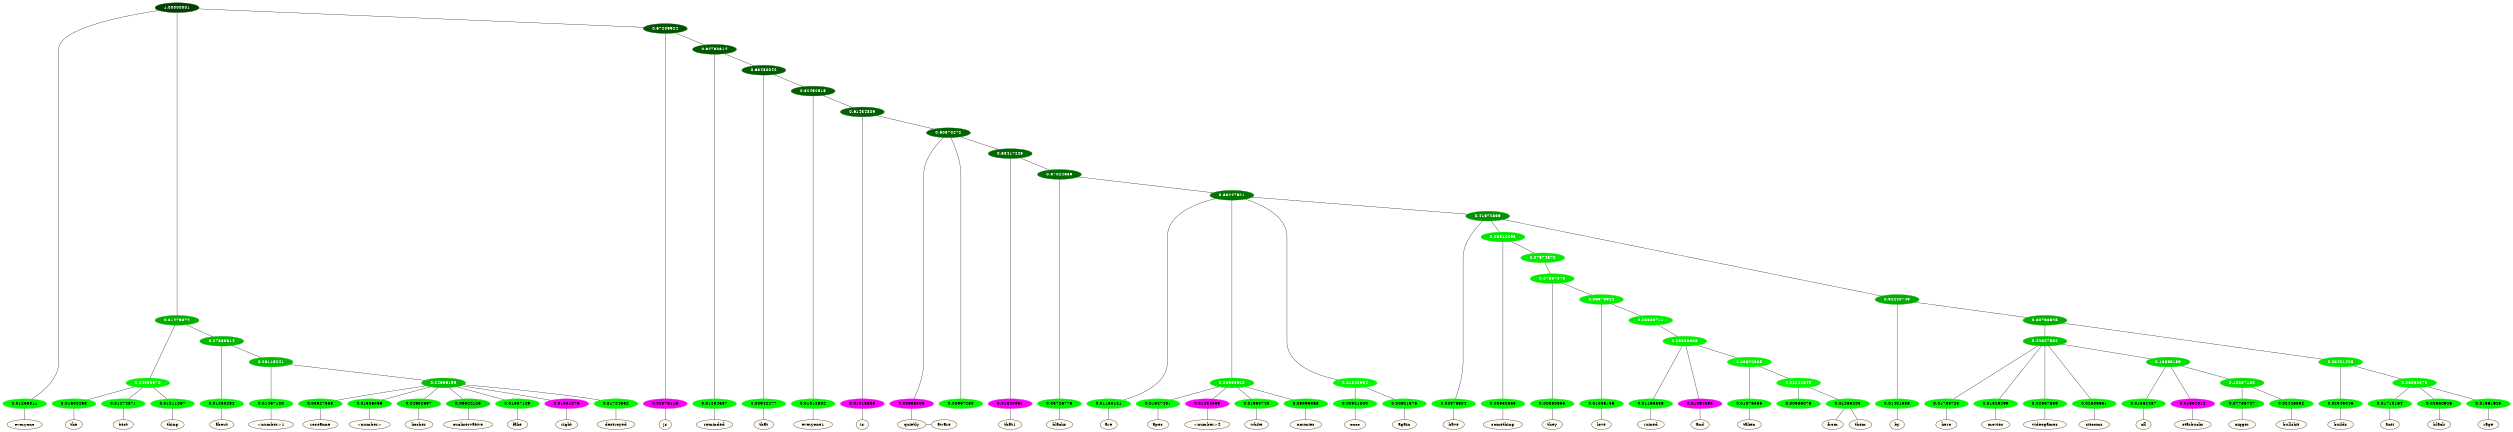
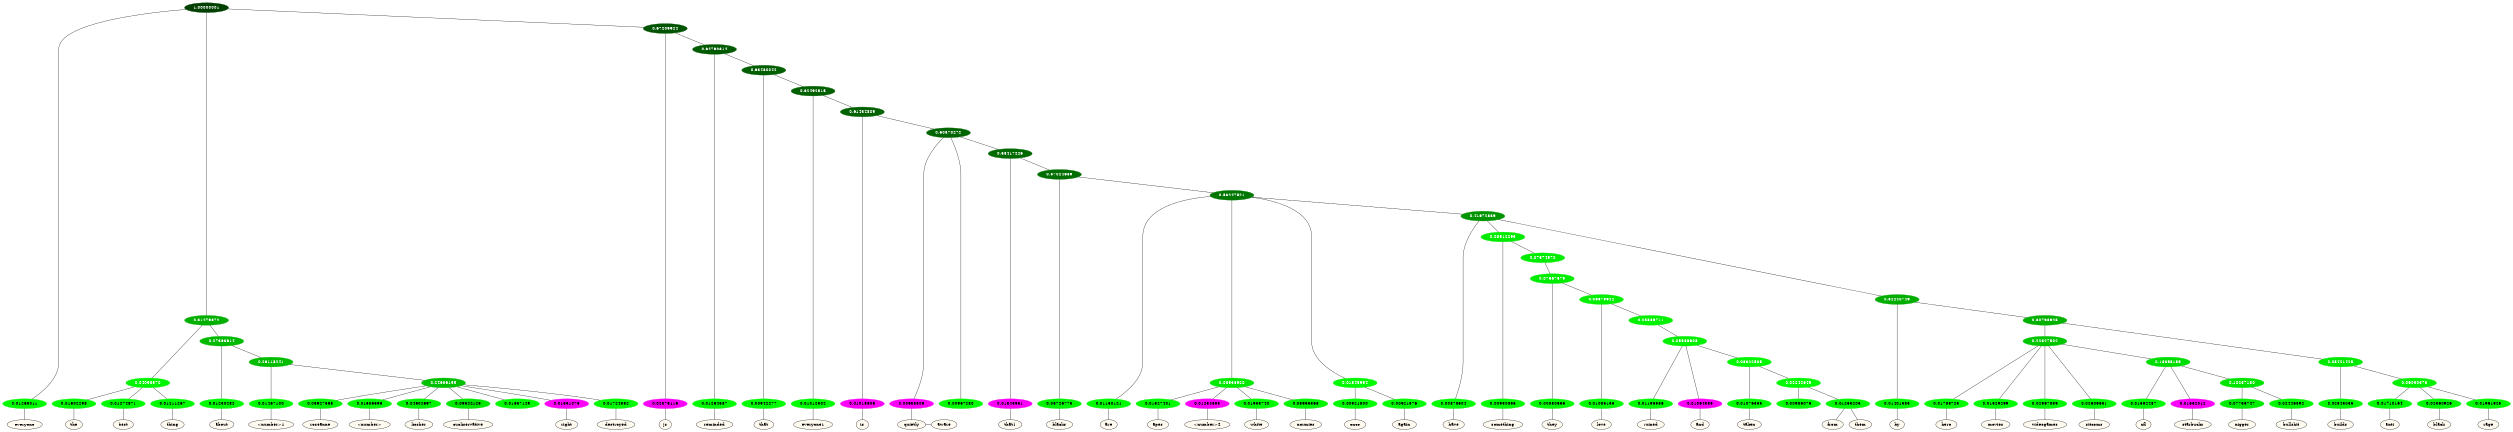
  graph {
    node [color=black format=png nodesep=0.001 ordering=out overlap_scaling=0.01 ranksep=0.001 style=filled]
    n1 [fillcolor=floralwhite height=0.15 label=the style="filled,solid" width=0.15]
    n2 [fillcolor=floralwhite height=0.15 label=best style="filled,solid" width=0.15]
    n3 [fillcolor=floralwhite height=0.15 label=thing style="filled,solid" width=0.15]
    n4 [fillcolor=floralwhite height=0.15 label=about style="filled,solid" width=0.15]
    n5 [fillcolor=floralwhite height=0.15 label=roseanne style="filled,solid" width=0.15]
    n6 [fillcolor=floralwhite height=0.15 label="\<number\>" style="filled,solid" width=0.15]
    n7 [fillcolor=floralwhite height=0.15 label=kosher style="filled,solid" width=0.15]
    n8 [fillcolor=floralwhite height=0.15 label=cuckservative style="filled,solid" width=0.15]
-   n9 [fillcolor=floralwhite height=0.15 label=fake style="filled,solid" width=0.15]
    n10 [fillcolor=floralwhite height=0.15 label=right style="filled,solid" width=0.15]
    n11 [fillcolor=floralwhite height=0.15 label=destroyed style="filled,solid" width=0.15]
    n12 [fillcolor=floralwhite height=0.15 label="\<number\>1" style="filled,solid" width=0.15]
    n13 [fillcolor=floralwhite height=0.15 label=everyone style="filled,solid" width=0.15]
    n14 [fillcolor=floralwhite height=0.15 label=js style="filled,solid" width=0.15]
    n15 [fillcolor=floralwhite height=0.15 label=reminded style="filled,solid" width=0.15]
    n16 [fillcolor=floralwhite height=0.15 label=that style="filled,solid" width=0.15]
    n17 [fillcolor=floralwhite height=0.15 label=everyone1 style="filled,solid" width=0.15]
    n18 [fillcolor=floralwhite height=0.15 label=is style="filled,solid" width=0.15]
    n19 [fillcolor=floralwhite height=0.15 label=quietly style="filled,solid" width=0.15]
    n20 [fillcolor=floralwhite height=0.15 label=aware style="filled,solid" width=0.15]
    n21 [fillcolor=floralwhite height=0.15 label=that1 style="filled,solid" width=0.15]
    n22 [fillcolor=floralwhite height=0.15 label=blacks style="filled,solid" width=0.15]
    n23 [fillcolor=floralwhite height=0.15 label=are style="filled,solid" width=0.15]
    n24 [fillcolor=floralwhite height=0.15 label=apes style="filled,solid" width=0.15]
    n25 [fillcolor=floralwhite height=0.15 label="\<number\>2" style="filled,solid" width=0.15]
    n26 [fillcolor=floralwhite height=0.15 label=white style="filled,solid" width=0.15]
    n27 [fillcolor=floralwhite height=0.15 label=normies style="filled,solid" width=0.15]
    n28 [fillcolor=floralwhite height=0.15 label=once style="filled,solid" width=0.15]
    n29 [fillcolor=floralwhite height=0.15 label=again style="filled,solid" width=0.15]
    n30 [fillcolor=floralwhite height=0.15 label=have style="filled,solid" width=0.15]
    n31 [fillcolor=floralwhite height=0.15 label=something style="filled,solid" width=0.15]
    n32 [fillcolor=floralwhite height=0.15 label=they style="filled,solid" width=0.15]
    n33 [fillcolor=floralwhite height=0.15 label=love style="filled,solid" width=0.15]
    n34 [fillcolor=floralwhite height=0.15 label=ruined style="filled,solid" width=0.15]
    n35 [fillcolor=floralwhite height=0.15 label=and style="filled,solid" width=0.15]
    n36 [fillcolor=floralwhite height=0.15 label=taken style="filled,solid" width=0.15]
    n37 [fillcolor=floralwhite height=0.15 label=from style="filled,solid" width=0.15]
    n38 [fillcolor=floralwhite height=0.15 label=them style="filled,solid" width=0.15]
    n39 [fillcolor=floralwhite height=0.15 label=by style="filled,solid" width=0.15]
    n40 [fillcolor=floralwhite height=0.15 label=nigger style="filled,solid" width=0.15]
    n41 [fillcolor=floralwhite height=0.15 label=bullshit style="filled,solid" width=0.15]
    n42 [fillcolor=floralwhite height=0.15 label=nfl style="filled,solid" width=0.15]
    n43 [fillcolor=floralwhite height=0.15 label=starbucks style="filled,solid" width=0.15]
    n44 [fillcolor=floralwhite height=0.15 label=hero style="filled,solid" width=0.15]
    n45 [fillcolor=floralwhite height=0.15 label=movies style="filled,solid" width=0.15]
    n46 [fillcolor=floralwhite height=0.15 label=videogames style="filled,solid" width=0.15]
    n47 [fillcolor=floralwhite height=0.15 label=sitcoms style="filled,solid" width=0.15]
    n48 [fillcolor=floralwhite height=0.15 label=anti style="filled,solid" width=0.15]
    n49 [fillcolor=floralwhite height=0.15 label=black style="filled,solid" width=0.15]
    n50 [fillcolor=floralwhite height=0.15 label=rage style="filled,solid" width=0.15]
    n51 [fillcolor=floralwhite height=0.15 label=builds style="filled,solid" width=0.15]
    n52 [color="0.334 1.000 0.984" fontcolor=black height=0.15 label=0.01602298 width=0.15]
    n53 [color="0.334 1.000 0.987" fontcolor=black height=0.15 label=0.01274871 width=0.15]
    n54 [color="0.334 1.000 0.988" fontcolor=black height=0.15 label=0.01211267 width=0.15]
    n55 [color="0.334 1.000 0.988" fontcolor=black height=0.15 label=0.01230282 width=0.15]
    n56 [color="0.334 1.000 0.961" fontcolor=black height=0.15 label=0.03927568 width=0.15]
    n57 [color="0.334 1.000 0.984" fontcolor=black height=0.15 label=0.01586596 width=0.15]
    n58 [color="0.334 1.000 0.953" fontcolor=black height=0.15 label=0.04602697 width=0.15]
    n59 [color="0.334 1.000 0.905" fontcolor=black height=0.15 label=0.09522125 width=0.15]
    n60 [color="0.334 1.000 0.984" fontcolor=black height=0.15 label=0.01637129 width=0.15]
    n61 [color="0.835 1.000 0.985" fontcolor=black height=0.15 label=0.01531075 width=0.15]
    n62 [color="0.334 1.000 0.983" fontcolor=black height=0.15 label=0.01724332 width=0.15]
    n63 [color="0.334 1.000 0.985" fontcolor=black height=0.15 label=0.01467100 width=0.15]
    n64 [color="0.334 1.000 0.987" fontcolor=black height=0.15 label=0.01263011 width=0.15]
    n65 [color="0.835 1.000 0.976" fontcolor=black height=0.15 label=0.02375116 width=0.15]
    n66 [color="0.334 1.000 0.987" fontcolor=black height=0.15 label=0.01264587 width=0.15]
    n67 [color="0.334 1.000 0.991" fontcolor=black height=0.15 label=0.00942277 width=0.15]
    n68 [color="0.334 1.000 0.990" fontcolor=black height=0.15 label=0.01012302 width=0.15]
    n69 [color="0.835 1.000 0.990" fontcolor=black height=0.15 label=0.01018606 width=0.15]
    n70 [color="0.835 1.000 0.991" fontcolor=black height=0.15 label=0.00938306 width=0.15]
    n71 [color="0.334 1.000 0.990" fontcolor=black height=0.15 label=0.00967280 width=0.15]
    n72 [color="0.835 1.000 0.987" fontcolor=black height=0.15 label=0.01343931 width=0.15]
    n73 [color="0.334 1.000 0.963" fontcolor=black height=0.15 label=0.03726773 width=0.15]
    n74 [color="0.334 1.000 0.988" fontcolor=black height=0.15 label=0.01150121 width=0.15]
    n75 [color="0.334 1.000 0.987" fontcolor=black height=0.15 label=0.01327401 width=0.15]
    n76 [color="0.835 1.000 0.987" fontcolor=black height=0.15 label=0.01254533 width=0.15]
    n77 [color="0.334 1.000 0.981" fontcolor=black height=0.15 label=0.01933740 width=0.15]
    n78 [color="0.334 1.000 0.960" fontcolor=black height=0.15 label=0.03995368 width=0.15]
    n79 [color="0.334 1.000 0.991" fontcolor=black height=0.15 label=0.00921800 width=0.15]
    n80 [color="0.334 1.000 0.991" fontcolor=black height=0.15 label=0.00921376 width=0.15]
    n81 [color="0.334 1.000 0.991" fontcolor=black height=0.15 label=0.00878604 width=0.15]
    n82 [color="0.334 1.000 0.991" fontcolor=black height=0.15 label=0.00930856 width=0.15]
    n83 [color="0.334 1.000 0.991" fontcolor=black height=0.15 label=0.00880666 width=0.15]
    n84 [color="0.334 1.000 0.989" fontcolor=black height=0.15 label=0.01085135 width=0.15]
    n85 [color="0.334 1.000 0.988" fontcolor=black height=0.15 label=0.01196586 width=0.15]
    n86 [color="0.835 1.000 0.989" fontcolor=black height=0.15 label=0.01064385 width=0.15]
    n87 [color="0.334 1.000 0.989" fontcolor=black height=0.15 label=0.01076355 width=0.15]
    n88 [color="0.334 1.000 0.990" fontcolor=black height=0.15 label=0.00986076 width=0.15]
    n89 [color="0.334 1.000 0.987" fontcolor=black height=0.15 label=0.01253205 width=0.15]
    n90 [color="0.334 1.000 0.986" fontcolor=black height=0.15 label=0.01401583 width=0.15]
    n91 [color="0.334 1.000 0.923" fontcolor=black height=0.15 label=0.07735747 width=0.15]
    n92 [color="0.334 1.000 0.976" fontcolor=black height=0.15 label=0.02446892 width=0.15]
    n93 [color="0.334 1.000 0.984" fontcolor=black height=0.15 label=0.01562487 width=0.15]
    n94 [color="0.835 1.000 0.984" fontcolor=black height=0.15 label=0.01552012 width=0.15]
    n95 [color="0.334 1.000 0.982" fontcolor=black height=0.15 label=0.01785725 width=0.15]
    n96 [color="0.334 1.000 0.985" fontcolor=black height=0.15 label=0.01529299 width=0.15]
    n97 [color="0.334 1.000 0.970" fontcolor=black height=0.15 label=0.02967839 width=0.15]
    n98 [color="0.334 1.000 0.974" fontcolor=black height=0.15 label=0.02609631 width=0.15]
    n99 [color="0.334 1.000 0.983" fontcolor=black height=0.15 label=0.01710164 width=0.15]
    n100 [color="0.334 1.000 0.976" fontcolor=black height=0.15 label=0.02360926 width=0.15]
    n101 [color="0.334 1.000 0.980" fontcolor=black height=0.15 label=0.01961925 width=0.15]
-   n102 [color="0.334 1.000 0.977" fontcolor=black height=0.15 label=0.02345045 width=0.15]
+   n102 [color="0.334 1.000 0.977" fontcolor=black height=0.15 label=0.02345035 width=0.15]
    n103 [color="0.334 1.000 0.250" fontcolor=grey99 height=0.15 label=1.00000001 width=0.15]
    n104 [color="0.334 1.000 0.685" fontcolor=grey99 height=0.15 label=0.31479872 width=0.15]
    n105 [color="0.334 1.000 0.328" fontcolor=grey99 height=0.15 label=0.67209924 width=0.15]
    n106 [color="0.334 1.000 0.959" fontcolor=grey99 height=0.15 label=0.04098370 width=0.15]
    n107 [color="0.334 1.000 0.726" fontcolor=grey99 height=0.15 label=0.27363614 width=0.15]
    n108 [color="0.334 1.000 0.352" fontcolor=grey99 height=0.15 label=0.64790314 width=0.15]
    n109 [color="0.334 1.000 0.739" fontcolor=grey99 height=0.15 label=0.26118241 width=0.15]
    n110 [color="0.334 1.000 0.365" fontcolor=grey99 height=0.15 label=0.63480042 width=0.15]
    n111 [color="0.334 1.000 0.754" fontcolor=grey99 height=0.15 label=0.24636155 width=0.15]
    n112 [color="0.334 1.000 0.375" fontcolor=grey99 height=0.15 label=0.62492515 width=0.15]
    n113 [color="0.334 1.000 0.386" fontcolor=grey99 height=0.15 label=0.61434809 width=0.15]
    n114 [color="0.334 1.000 0.396" fontcolor=grey99 height=0.15 label=0.60370272 width=0.15]
    n115 [color="0.334 1.000 0.416" fontcolor=grey99 height=0.15 label=0.58417226 width=0.15]
    n116 [color="0.334 1.000 0.430" fontcolor=grey99 height=0.15 label=0.57024689 width=0.15]
    n117 [color="0.334 1.000 0.468" fontcolor=grey99 height=0.15 label=0.53247521 width=0.15]
    n118 [color="0.334 1.000 0.915" fontcolor=grey99 height=0.15 label=0.08533520 width=0.15]
    n119 [color="0.334 1.000 0.982" fontcolor=grey99 height=0.15 label=0.01845994 width=0.15]
    n120 [color="0.334 1.000 0.583" fontcolor=grey99 height=0.15 label=0.41672839 width=0.15]
    n121 [color="0.334 1.000 0.915" fontcolor=grey99 height=0.15 label=0.08512293 width=0.15]
    n122 [color="0.334 1.000 0.678" fontcolor=grey99 height=0.15 label=0.32240749 width=0.15]
    n123 [color="0.334 1.000 0.924" fontcolor=grey99 height=0.15 label=0.07574570 width=0.15]
    n124 [color="0.334 1.000 0.692" fontcolor=grey99 height=0.15 label=0.30793925 width=0.15]
    n125 [color="0.334 1.000 0.924" fontcolor=grey99 height=0.15 label=0.07567579 width=0.15]
    n126 [color="0.334 1.000 0.777" fontcolor=grey99 height=0.15 label=0.22327502 width=0.15]
    n127 [color="0.334 1.000 0.916" fontcolor=grey99 height=0.15 label=0.08421425 width=0.15]
    n128 [color="0.334 1.000 0.933" fontcolor=grey99 height=0.15 label=0.06679922 width=0.15]
    n129 [color="0.334 1.000 0.866" fontcolor=grey99 height=0.15 label=0.13398189 width=0.15]
    n130 [color="0.334 1.000 0.939" fontcolor=grey99 height=0.15 label=0.06050373 width=0.15]
    n131 [color="0.334 1.000 0.944" fontcolor=grey99 height=0.15 label=0.05589711 width=0.15]
    n132 [color="0.334 1.000 0.898" fontcolor=grey99 height=0.15 label=0.10237180 width=0.15]
    n133 [color="0.334 1.000 0.944" fontcolor=grey99 height=0.15 label=0.05586608 width=0.15]
    n134 [color="0.334 1.000 0.967" fontcolor=grey99 height=0.15 label=0.03322535 width=0.15]
    n135 [color="0.334 1.000 0.978" fontcolor=grey99 height=0.15 label=0.02242645 width=0.15]
    subgraph sub_1 {
      rank=same
      n1
      n2
      n3
      n4
      n5
      n6
      n7
      n8
-     n9
      n10
      n11
      n12
      n13
      n14
      n15
      n16
      n17
      n18
      n19
      n20
      n21
      n22
      n23
      n24
      n25
      n26
      n27
      n28
      n29
      n30
      n31
      n32
      n33
      n34
      n35
      n36
      n37
      n38
      n39
      n40
      n41
      n42
      n43
      n44
      n45
      n46
      n47
      n48
      n49
      n50
      n51
    }
    subgraph sub_2 {
      rank=same
      n52
      n53
      n54
      n55
      n56
      n57
      n58
      n59
      n60
      n61
      n62
      n63
      n64
      n65
      n66
      n67
      n68
      n69
      n70
      n71
      n72
      n73
      n74
      n75
      n76
      n77
      n78
      n79
      n80
      n81
      n82
      n83
      n84
      n85
      n86
      n87
      n88
      n89
      n90
      n91
      n92
      n93
      n94
      n95
      n96
      n97
      n98
      n99
      n100
      n101
      n102
    }
    n19 -- n20
    n52 -- n1
    n53 -- n2
    n54 -- n3
    n55 -- n4
    n56 -- n5
    n57 -- n6
    n58 -- n7
    n59 -- n8
-   n60 -- n9
    n61 -- n10
    n62 -- n11
    n63 -- n12
    n64 -- n13
    n65 -- n14
    n66 -- n15
    n67 -- n16
    n68 -- n17
    n69 -- n18
    n70 -- n19
    n72 -- n21
    n73 -- n22
    n74 -- n23
    n75 -- n24
    n76 -- n25
    n77 -- n26
    n78 -- n27
    n79 -- n28
    n80 -- n29
    n81 -- n30
    n82 -- n31
    n83 -- n32
    n84 -- n33
    n85 -- n34
    n86 -- n35
    n87 -- n36
    n89 -- n37
    n89 -- n38
    n90 -- n39
    n91 -- n40
    n92 -- n41
    n93 -- n42
    n94 -- n43
    n95 -- n44
    n96 -- n45
    n97 -- n46
    n98 -- n47
    n99 -- n48
    n100 -- n49
    n101 -- n50
    n102 -- n51
    n103 -- n64
    n103 -- n104
    n103 -- n105
    n104 -- n106
    n104 -- n107
    n105 -- n65
    n105 -- n108
    n106 -- n52
    n106 -- n53
    n106 -- n54
    n107 -- n55
    n107 -- n109
    n108 -- n66
    n108 -- n110
    n109 -- n63
    n109 -- n111
    n110 -- n67
    n110 -- n112
    n111 -- n56
    n111 -- n57
    n111 -- n58
    n111 -- n59
    n111 -- n60
    n111 -- n61
    n111 -- n62
    n112 -- n68
    n112 -- n113
    n113 -- n69
    n113 -- n114
    n114 -- n70
    n114 -- n71
    n114 -- n115
    n115 -- n72
    n115 -- n116
    n116 -- n73
    n116 -- n117
    n117 -- n74
    n117 -- n118
    n117 -- n119
    n117 -- n120
    n118 -- n75
    n118 -- n76
    n118 -- n77
    n118 -- n78
    n119 -- n79
    n119 -- n80
    n120 -- n81
    n120 -- n121
    n120 -- n122
    n121 -- n82
    n121 -- n123
    n122 -- n90
    n122 -- n124
    n123 -- n125
    n124 -- n126
    n124 -- n127
    n125 -- n83
    n125 -- n128
    n126 -- n95
    n126 -- n96
    n126 -- n97
    n126 -- n98
    n126 -- n129
    n127 -- n102
    n127 -- n130
    n128 -- n84
    n128 -- n131
    n129 -- n93
    n129 -- n94
    n129 -- n132
    n130 -- n99
    n130 -- n100
    n130 -- n101
    n131 -- n133
    n132 -- n91
    n132 -- n92
    n133 -- n85
    n133 -- n86
    n133 -- n134
    n134 -- n87
    n134 -- n135
    n135 -- n88
    n135 -- n89
  }
